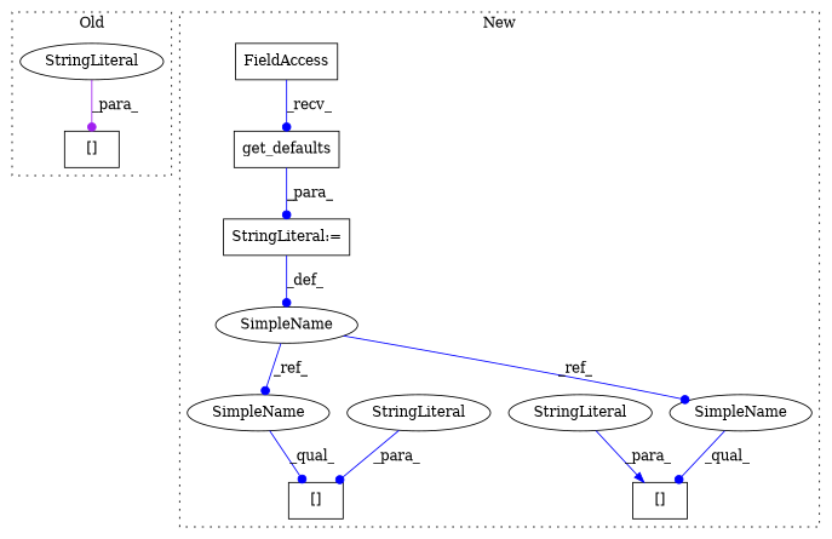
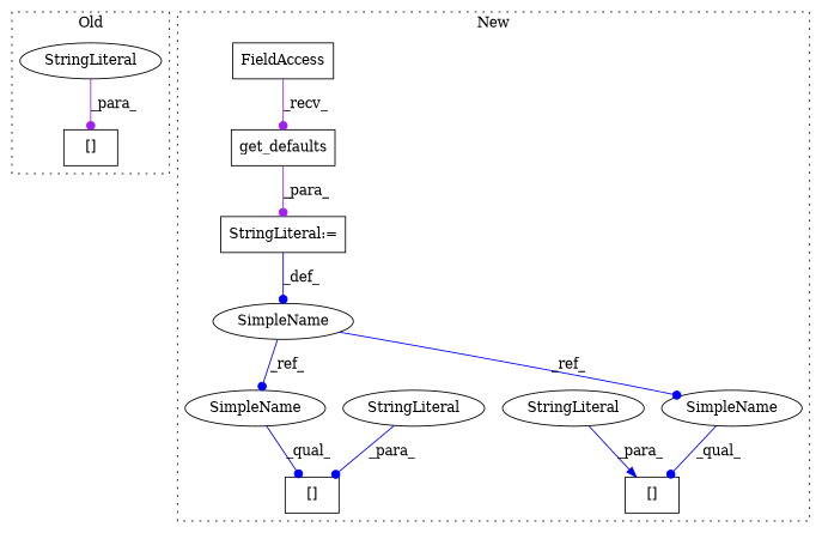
  digraph {
    node [a=2 l=10 shape=box]
    edge [arrowhead=dot color=blue]
    n1 [l="21,1" label="[]" s="3871,3902"]
    n2 [a=45 label=StringLiteral s=3892 shape=ellipse]
    n3 [a=32 l=14 label=get_defaults s=3651]
    n4 [a=7 l=1 label="StringLiteral:=" s=3635]
    n5 [a=22 l=14 label=FieldAccess s=3636]
    n6 [l="9,1" label="[]" s="3709,3728"]
    n7 [a=45 label=StringLiteral s=3718 shape=ellipse]
    n8 [l="9,1" label="[]" s="3888,3907"]
    n9 [a=42 l=8 label=SimpleName s=3627 shape=ellipse]
    n10 [a=45 label=StringLiteral s=3897 shape=ellipse]
    n11 [a=42 l=8 label=SimpleName s=3888 shape=ellipse]
    n12 [a=42 l=8 label=SimpleName s=3709 shape=ellipse]
    subgraph cluster_1 {
      label=Old
      style=dotted
      n1
      n2
    }
    subgraph cluster_2 {
      label=New
      style=dotted
      n3
      n4
      n5
      n6
      n7
      n8
      n9
      n10
      n11
      n12
    }
    n2 -> n1 [color=purple label=_para_]
-   n3 -> n4 [label=_para_]
+   n3 -> n4 [color=purple label=_para_]
    n4 -> n9 [label=_def_]
-   n5 -> n3 [label=_recv_]
+   n5 -> n3 [color=purple label=_recv_]
    n7 -> n6 [arrowhead=normal label=_para_]
    n9 -> n11 [label=_ref_]
    n9 -> n12 [label=_ref_]
    n10 -> n8 [label=_para_]
    n11 -> n8 [label=_qual_]
    n12 -> n6 [label=_qual_]
  }
